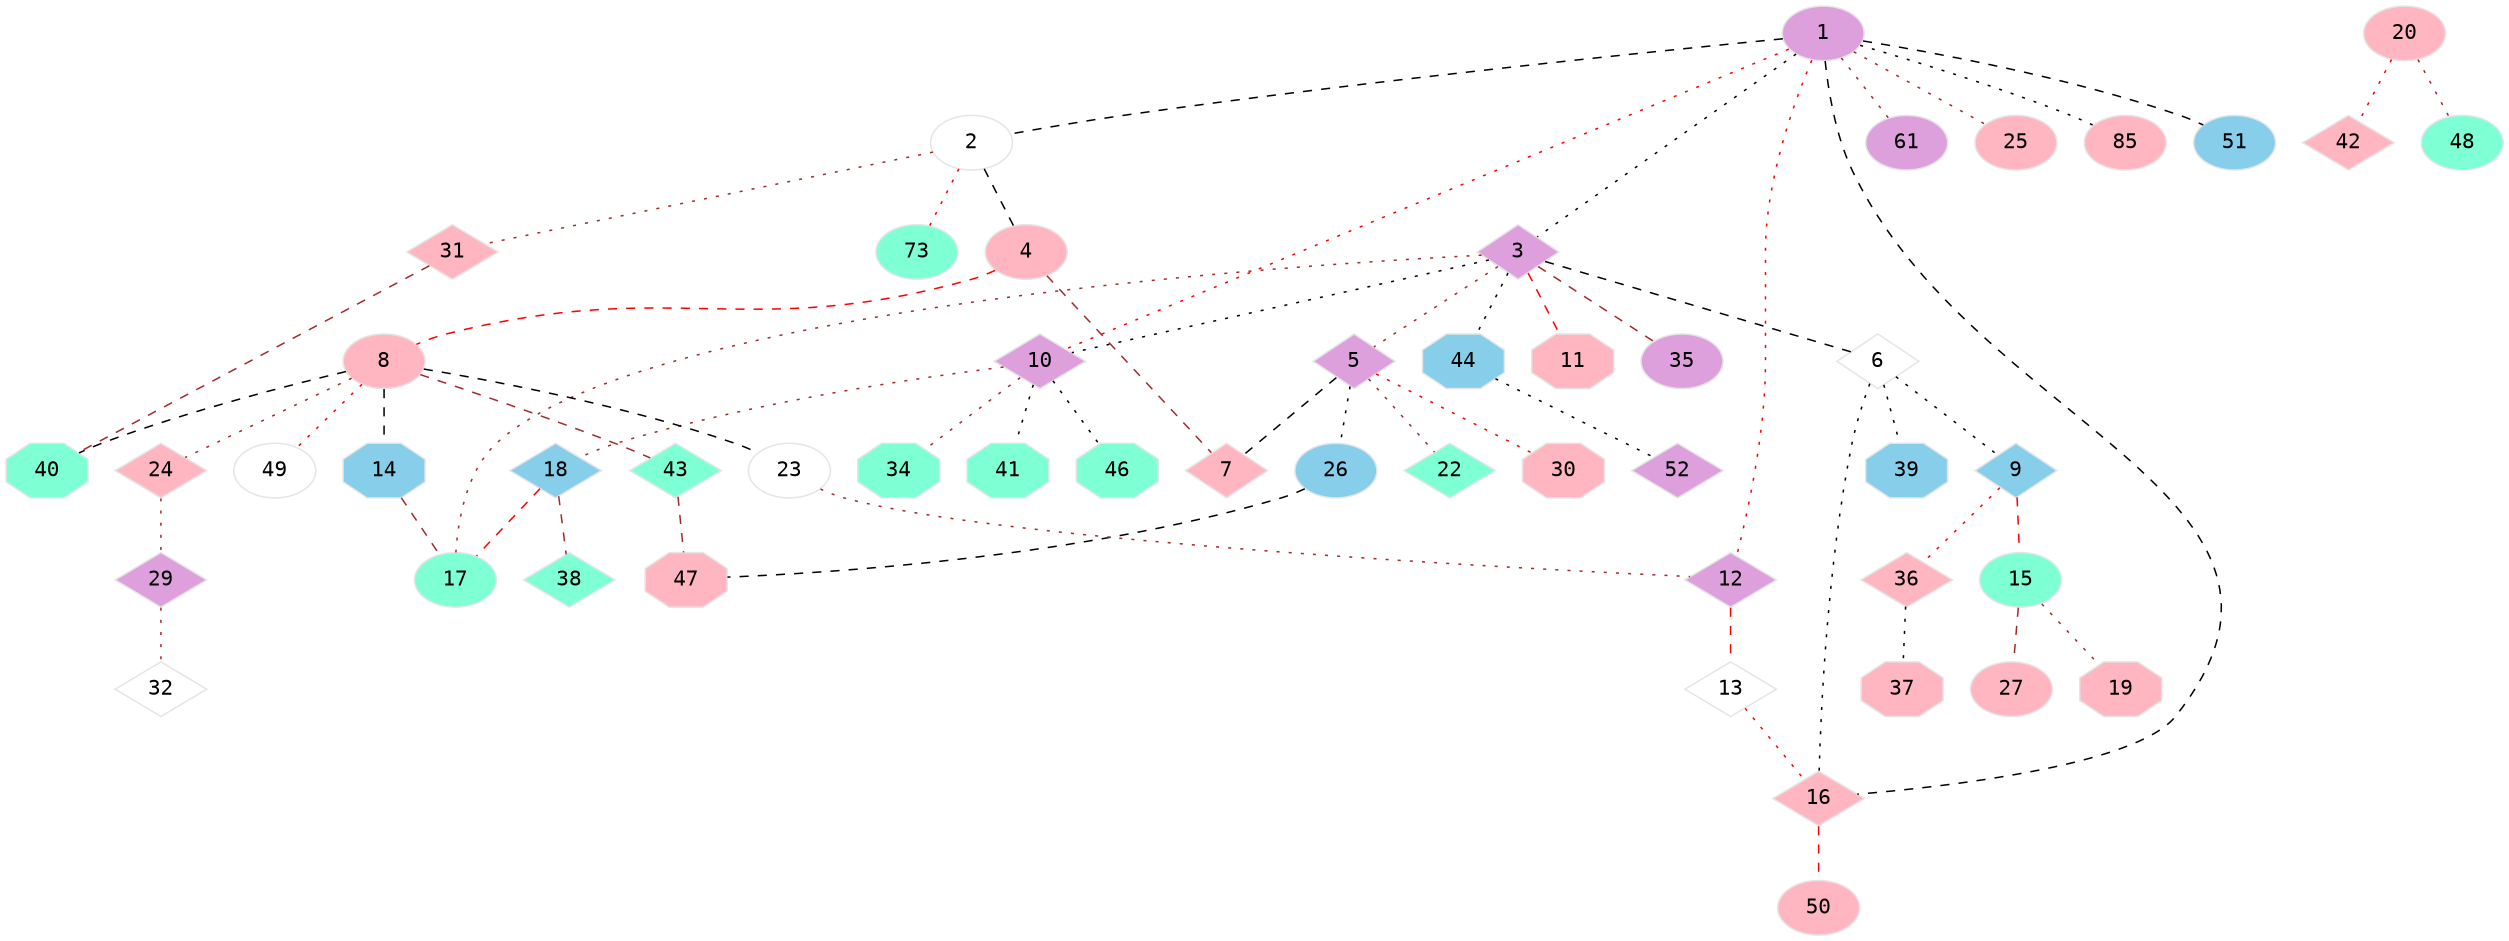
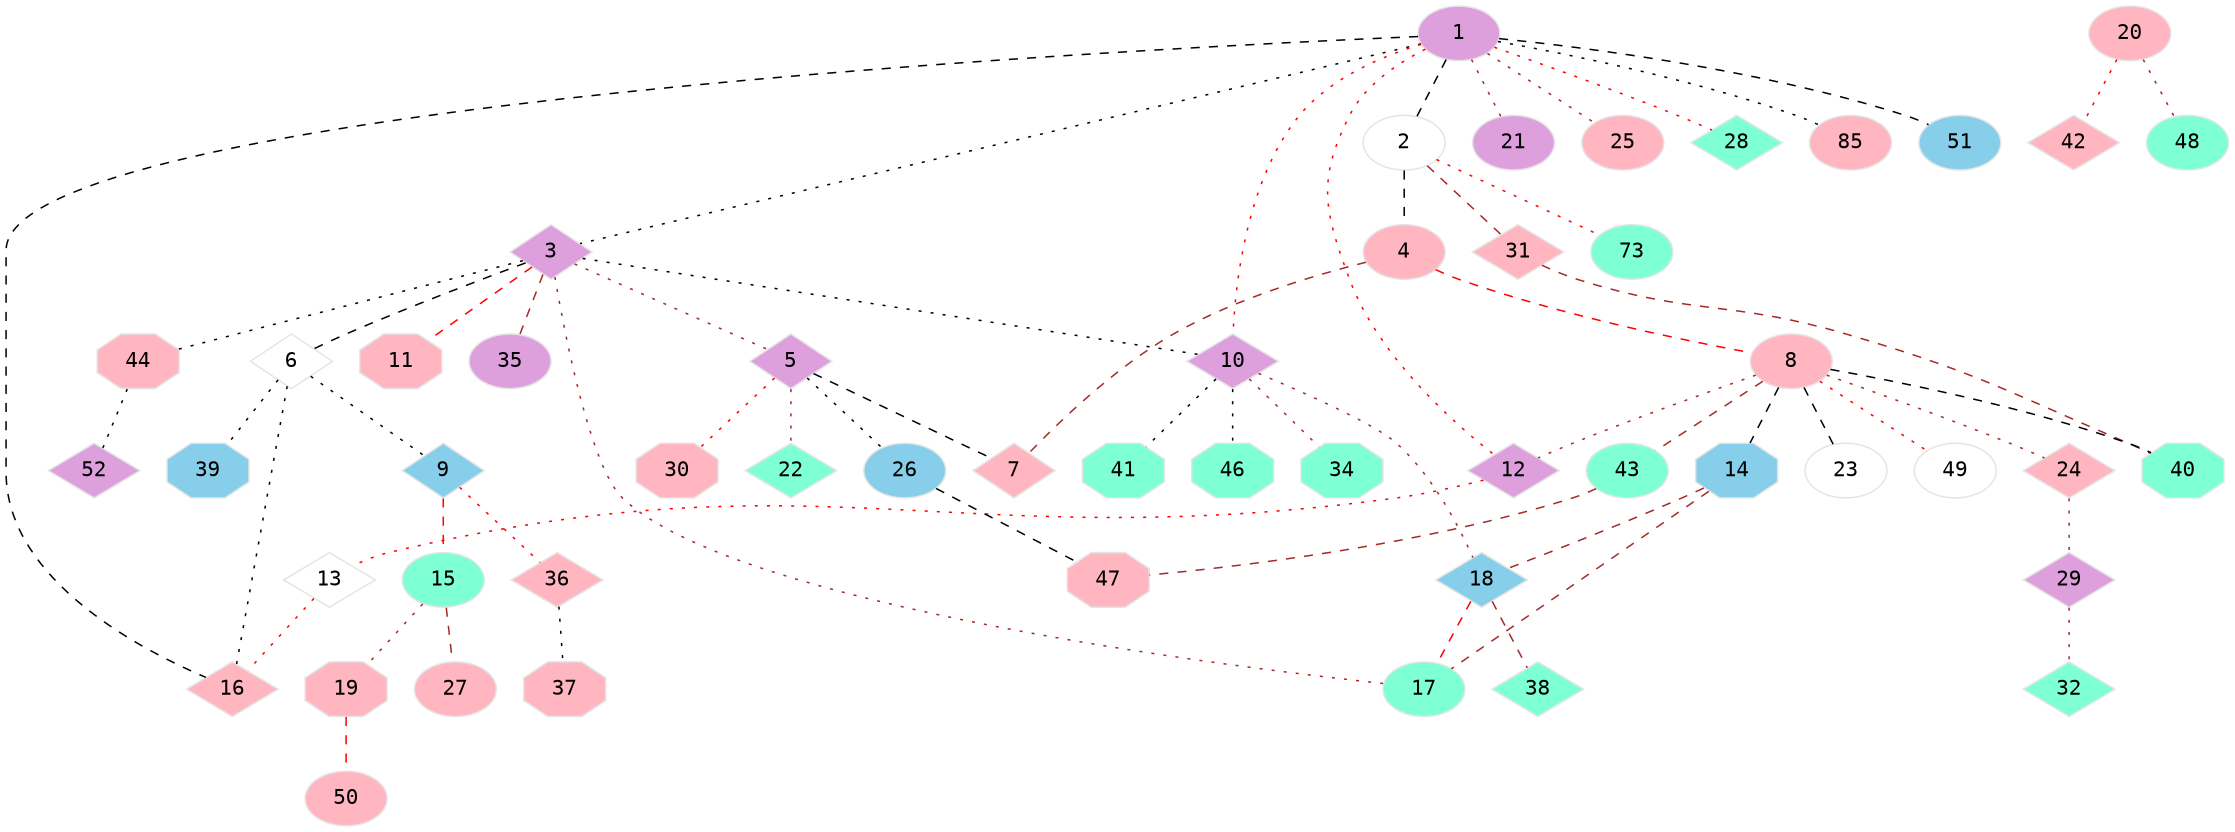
  graph {
    fontname="DejaVu Sans Mono"
    node [color=gray90 fillcolor=lightpink fontname="DejaVu Sans Mono" shape=diamond style=filled]
    edge [color=brown fontname="DejaVu Sans Mono" style=dotted]
    1 [fillcolor=plum shape=ellipse]
    2 [fillcolor=white shape=ellipse]
    3 [fillcolor=plum]
    10 [fillcolor=plum]
    12 [fillcolor=plum]
    16
-   21 [fillcolor=plum shape=ellipse label=61]
+   21 [fillcolor=plum shape=ellipse]
    25 [shape=ellipse]
+   28 [fillcolor=aquamarine]
    n10 [label=85 shape=ellipse]
    51 [fillcolor=skyblue shape=ellipse]
    4 [shape=ellipse]
    31
    n14 [fillcolor=aquamarine label=73 shape=ellipse]
    5 [fillcolor=plum]
    6 [fillcolor=white]
    11 [shape=octagon]
    17 [fillcolor=aquamarine shape=ellipse]
    35 [fillcolor=plum shape=ellipse]
-   44 [fillcolor=skyblue shape=octagon]
+   44 [shape=octagon]
    18 [fillcolor=skyblue]
    34 [fillcolor=aquamarine shape=octagon]
    41 [fillcolor=aquamarine shape=octagon]
    46 [fillcolor=aquamarine shape=octagon]
    13 [fillcolor=white]
    50 [shape=ellipse]
    7
    8 [shape=ellipse]
    40 [fillcolor=aquamarine shape=octagon]
    22 [fillcolor=aquamarine]
    26 [fillcolor=skyblue shape=ellipse]
    30 [shape=octagon]
    9 [fillcolor=skyblue]
    39 [fillcolor=skyblue shape=octagon]
    52 [fillcolor=plum]
    14 [fillcolor=skyblue shape=octagon]
    23 [fillcolor=white shape=ellipse]
    24
-   43 [fillcolor=aquamarine]
+   43 [fillcolor=aquamarine shape=ellipse]
    49 [fillcolor=white shape=ellipse]
    47 [shape=octagon]
    15 [fillcolor=aquamarine shape=ellipse]
    36
    20 [shape=ellipse]
    42
    48 [fillcolor=aquamarine shape=ellipse]
    29 [fillcolor=plum]
    19 [shape=octagon]
    27 [shape=ellipse]
    37 [shape=octagon]
    38 [fillcolor=aquamarine]
-   32 [fillcolor=white]
+   32 [fillcolor=aquamarine]
    1 -- 2 [color=black style=dashed]
    1 -- 3 [color=black]
    1 -- 10 [color=red]
    1 -- 12 [color=red]
    1 -- 16 [color=black style=dashed]
    1 -- 21
    1 -- 25
+   1 -- 28 [color=red]
    1 -- n10 [color=black]
    1 -- 51 [color=black style=dashed]
    2 -- 4 [color=black style=dashed]
-   2 -- 31
+   2 -- 31 [style=dashed]
    2 -- n14 [color=red]
    3 -- 10 [color=black]
    3 -- 5
    3 -- 6 [color=black style=dashed]
    3 -- 11 [color=red style=dashed]
    3 -- 17
    3 -- 35 [style=dashed]
    3 -- 44 [color=black]
    10 -- 18
    10 -- 34
    10 -- 41 [color=black]
    10 -- 46 [color=black]
-   12 -- 13 [color=red style=dashed]
-   16 -- 50 [color=red style=dashed]
+   12 -- 13 [color=red]
+   19 -- 50 [color=red style=dashed]
    4 -- 7 [style=dashed]
    4 -- 8 [color=red style=dashed]
    31 -- 40 [style=dashed]
    5 -- 7 [color=black style=dashed]
    5 -- 22
    5 -- 26 [color=black]
    5 -- 30 [color=red]
    6 -- 16 [color=black]
    6 -- 9 [color=black]
    6 -- 39 [color=black]
    44 -- 52 [color=black]
    18 -- 17 [color=red style=dashed]
    18 -- 38 [style=dashed]
    13 -- 16 [color=red]
-   23 -- 12
+   8 -- 12
    8 -- 40 [color=black style=dashed]
    8 -- 14 [color=black style=dashed]
    8 -- 23 [color=black style=dashed]
    8 -- 24
    8 -- 43 [style=dashed]
    8 -- 49 [color=red]
    26 -- 47 [color=black style=dashed]
    9 -- 15 [color=red style=dashed]
    9 -- 36 [color=red]
    14 -- 17 [style=dashed]
+   14 -- 18 [style=dashed]
    24 -- 29
    43 -- 47 [style=dashed]
    15 -- 19
    15 -- 27 [style=dashed]
    36 -- 37 [color=black]
    20 -- 42 [color=red]
    20 -- 48
    29 -- 32
  }
